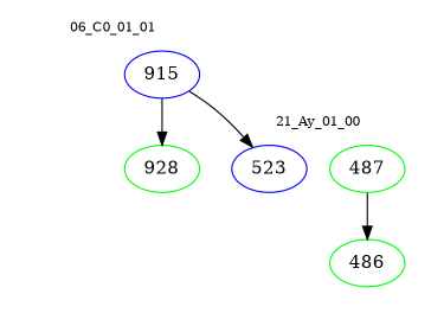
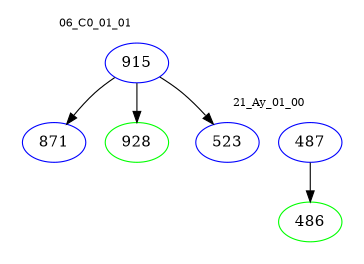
  digraph {
    node [color=blue]
    edge [color=black]
-   n1 [color=green label=487]
+   n1 [label=487]
    n2 [color=green label=486]
    n3 [label=523]
    n4 [label=915]
+   n5 [label=871]
    n6 [color=green label=928]
    subgraph cluster_1 {
      color=white
      fontsize=10
      label="21_Ay_01_00"
      n1
      n2
      n3
    }
    subgraph cluster_2 {
      color=white
      fontsize=10
      label="06_C0_01_01"
      n4
+     n5
      n6
    }
    n1 -> n2
    n4 -> n3
+   n4 -> n5
    n4 -> n6
  }
